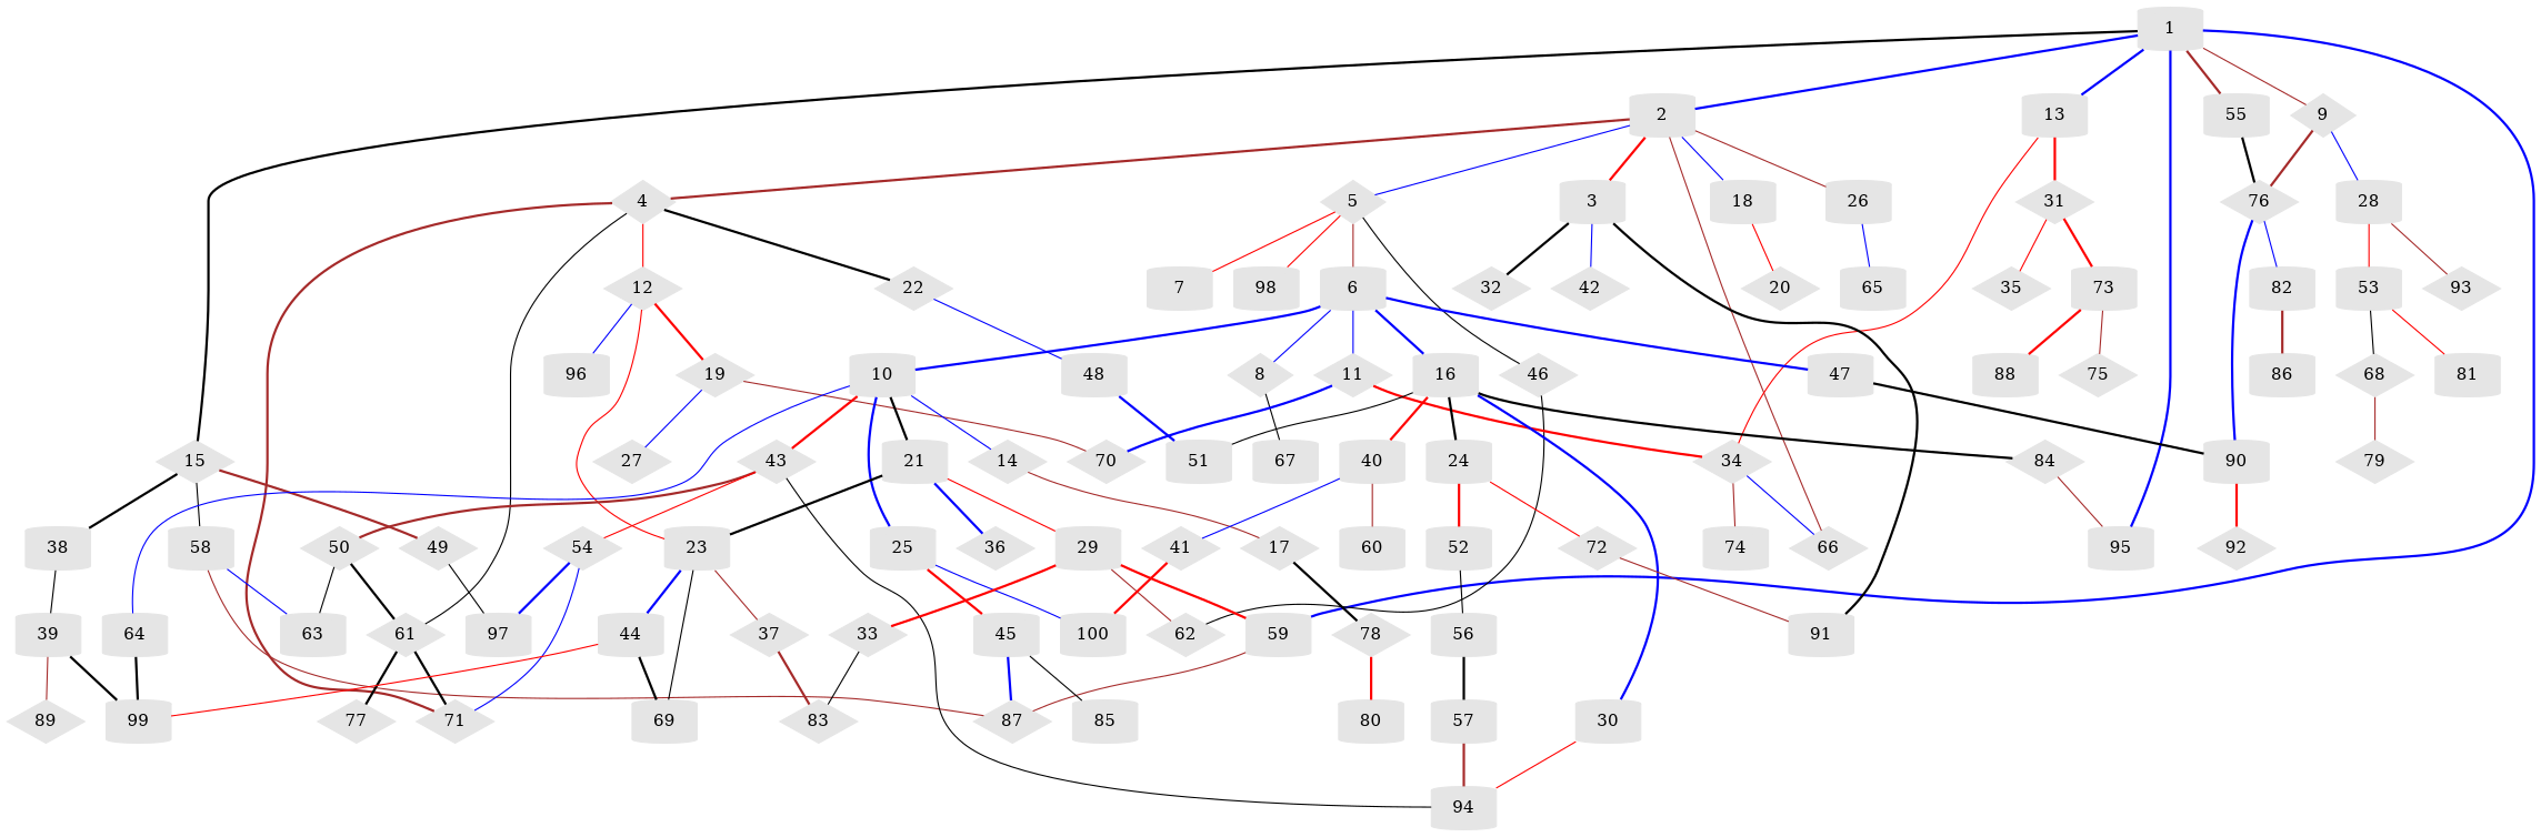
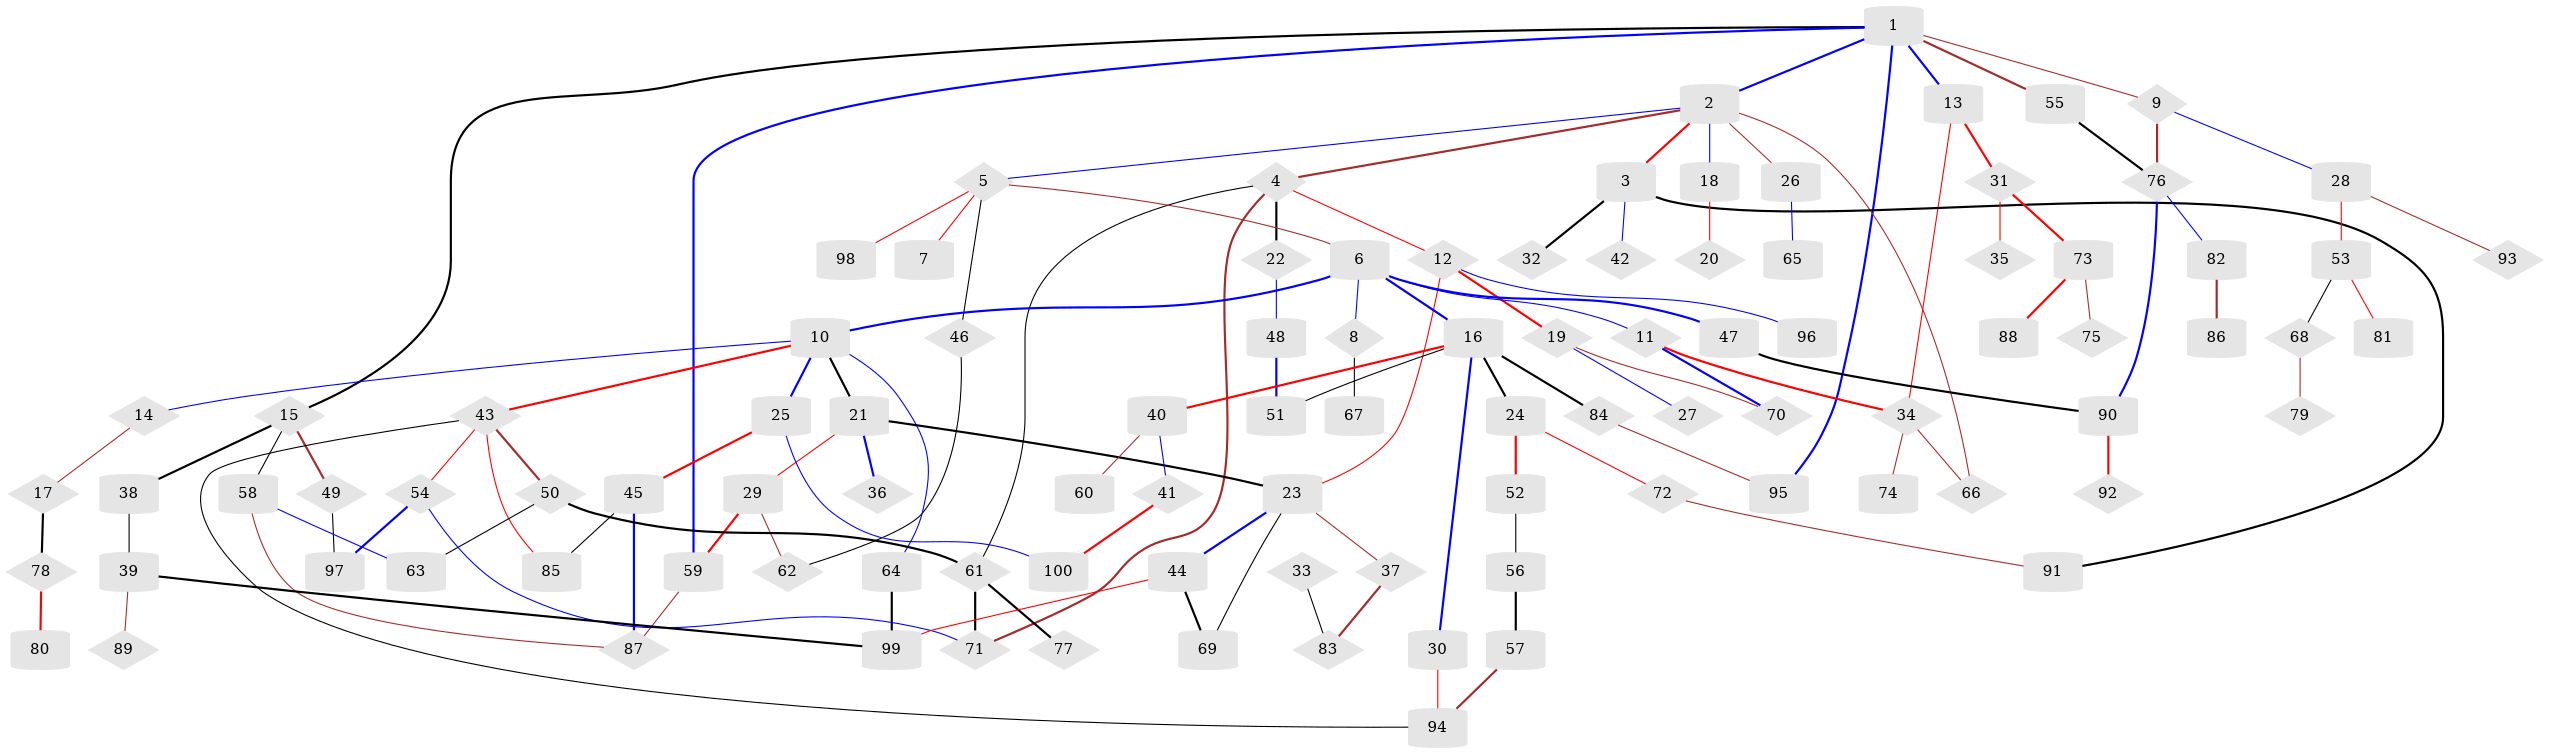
  graph {
    node [color=gray90 shape=cylinder style=filled]
    edge [color=black style=solid]
    1
    2
    9 [shape=diamond]
    13
    15 [shape=diamond]
    55
    59
    95
    3
    4 [shape=diamond]
    5 [shape=diamond]
    18
    26
    66 [shape=diamond]
    28
    76 [shape=diamond]
    34 [shape=diamond]
    31 [shape=diamond]
    38
    49 [shape=diamond]
    58
    87 [shape=diamond]
    32 [shape=diamond]
    42 [shape=diamond]
    91
    12 [shape=diamond]
    22 [shape=diamond]
    61 [shape=diamond]
    71 [shape=diamond]
    6
    7
    46 [shape=diamond]
    98
    20 [shape=diamond]
    65
    19 [shape=diamond]
    23
    96
    48
    77 [shape=diamond]
    8 [shape=diamond]
    10
    11 [shape=diamond]
    16
    47
    62 [shape=diamond]
    67
    14 [shape=diamond]
    21
    25
    43 [shape=diamond]
    64
    70 [shape=diamond]
    24
    30
    40
    51
    84 [shape=diamond]
    90
    53
    93 [shape=diamond]
    82
    17 [shape=diamond]
    29
    36 [shape=diamond]
    45
    100
    94
    50 [shape=diamond]
    54 [shape=diamond]
    85
    99
    74
    27 [shape=diamond]
    37 [shape=diamond]
    44
    69
    35 [shape=diamond]
    73
    78 [shape=diamond]
    39
    97
    63
    52
    72 [shape=diamond]
    41 [shape=diamond]
    60
    80
    33 [shape=diamond]
    83 [shape=diamond]
    56
    68 [shape=diamond]
    81
    75 [shape=diamond]
    88
    89 [shape=diamond]
    92 [shape=diamond]
    57
    79 [shape=diamond]
    86
    1 -- 2 [color=blue style=bold]
    1 -- 9 [color=brown]
    1 -- 13 [color=blue style=bold]
    1 -- 15 [style=bold]
    1 -- 55 [color=brown style=bold]
    1 -- 59 [color=blue style=bold]
    1 -- 95 [color=blue style=bold]
    2 -- 3 [color=red style=bold]
    2 -- 4 [color=brown style=bold]
    2 -- 5 [color=blue]
    2 -- 18 [color=blue]
    2 -- 26 [color=brown]
    2 -- 66 [color=brown]
    9 -- 28 [color=blue]
    9 -- 76 [color=brown style=bold]
    13 -- 34 [color=red]
    13 -- 31 [color=red style=bold]
    15 -- 38 [style=bold]
    15 -- 49 [color=brown style=bold]
    15 -- 58
    55 -- 76 [style=bold]
    59 -- 87 [color=brown]
    3 -- 32 [style=bold]
    3 -- 42 [color=blue]
    3 -- 91 [style=bold]
    4 -- 12 [color=red]
    4 -- 22 [style=bold]
    4 -- 61
    4 -- 71 [color=brown style=bold]
    5 -- 6 [color=brown]
    5 -- 7 [color=red]
    5 -- 46
    5 -- 98 [color=red]
    18 -- 20 [color=red]
    26 -- 65 [color=blue]
    28 -- 53 [color=red]
    28 -- 93 [color=brown]
    76 -- 90 [color=blue style=bold]
    76 -- 82 [color=blue]
-   34 -- 66 [color=blue]
+   34 -- 66 [color=brown]
    34 -- 74 [color=brown]
    31 -- 35 [color=red]
    31 -- 73 [color=red style=bold]
    38 -- 39
    49 -- 97
    58 -- 87 [color=brown]
    58 -- 63 [color=blue]
    12 -- 19 [color=red style=bold]
    12 -- 23 [color=red]
    12 -- 96 [color=blue]
    22 -- 48 [color=blue]
    61 -- 71 [style=bold]
    61 -- 77 [style=bold]
    6 -- 8 [color=blue]
    6 -- 10 [color=blue style=bold]
    6 -- 11 [color=blue]
    6 -- 16 [color=blue style=bold]
    6 -- 47 [color=blue style=bold]
    46 -- 62
    19 -- 70 [color=brown]
    19 -- 27 [color=blue]
    23 -- 37 [color=brown]
    23 -- 44 [color=blue style=bold]
    23 -- 69
    48 -- 51 [color=blue style=bold]
    8 -- 67
    10 -- 14 [color=blue]
    10 -- 21 [style=bold]
    10 -- 25 [color=blue style=bold]
    10 -- 43 [color=red style=bold]
    10 -- 64 [color=blue]
    11 -- 34 [color=red style=bold]
    11 -- 70 [color=blue style=bold]
    16 -- 24 [style=bold]
    16 -- 30 [color=blue style=bold]
    16 -- 40 [color=red style=bold]
    16 -- 51
    16 -- 84 [style=bold]
    47 -- 90 [style=bold]
    14 -- 17 [color=brown]
    21 -- 23 [style=bold]
    21 -- 29 [color=red]
    21 -- 36 [color=blue style=bold]
    25 -- 45 [color=red style=bold]
    25 -- 100 [color=blue]
    43 -- 94
    43 -- 50 [color=brown style=bold]
    43 -- 54 [color=red]
+   43 -- 85 [color=red]
    64 -- 99 [style=bold]
    24 -- 52 [color=red style=bold]
    24 -- 72 [color=red]
    30 -- 94 [color=red]
    40 -- 41 [color=blue]
    40 -- 60 [color=brown]
    84 -- 95 [color=brown]
    90 -- 92 [color=red style=bold]
    53 -- 68
    53 -- 81 [color=red]
    82 -- 86 [color=brown style=bold]
    17 -- 78 [style=bold]
    29 -- 59 [color=red style=bold]
    29 -- 62 [color=brown]
-   29 -- 33 [color=red style=bold]
    45 -- 87 [color=blue style=bold]
    45 -- 85
    50 -- 61 [style=bold]
    50 -- 63
    54 -- 71 [color=blue]
    54 -- 97 [color=blue style=bold]
    37 -- 83 [color=brown style=bold]
    44 -- 99 [color=red]
    44 -- 69 [style=bold]
    73 -- 75 [color=brown]
    73 -- 88 [color=red style=bold]
    78 -- 80 [color=red style=bold]
    39 -- 99 [style=bold]
    39 -- 89 [color=brown]
    52 -- 56
    72 -- 91 [color=brown]
    41 -- 100 [color=red style=bold]
    33 -- 83
    56 -- 57 [style=bold]
    68 -- 79 [color=brown]
    57 -- 94 [color=brown style=bold]
  }
